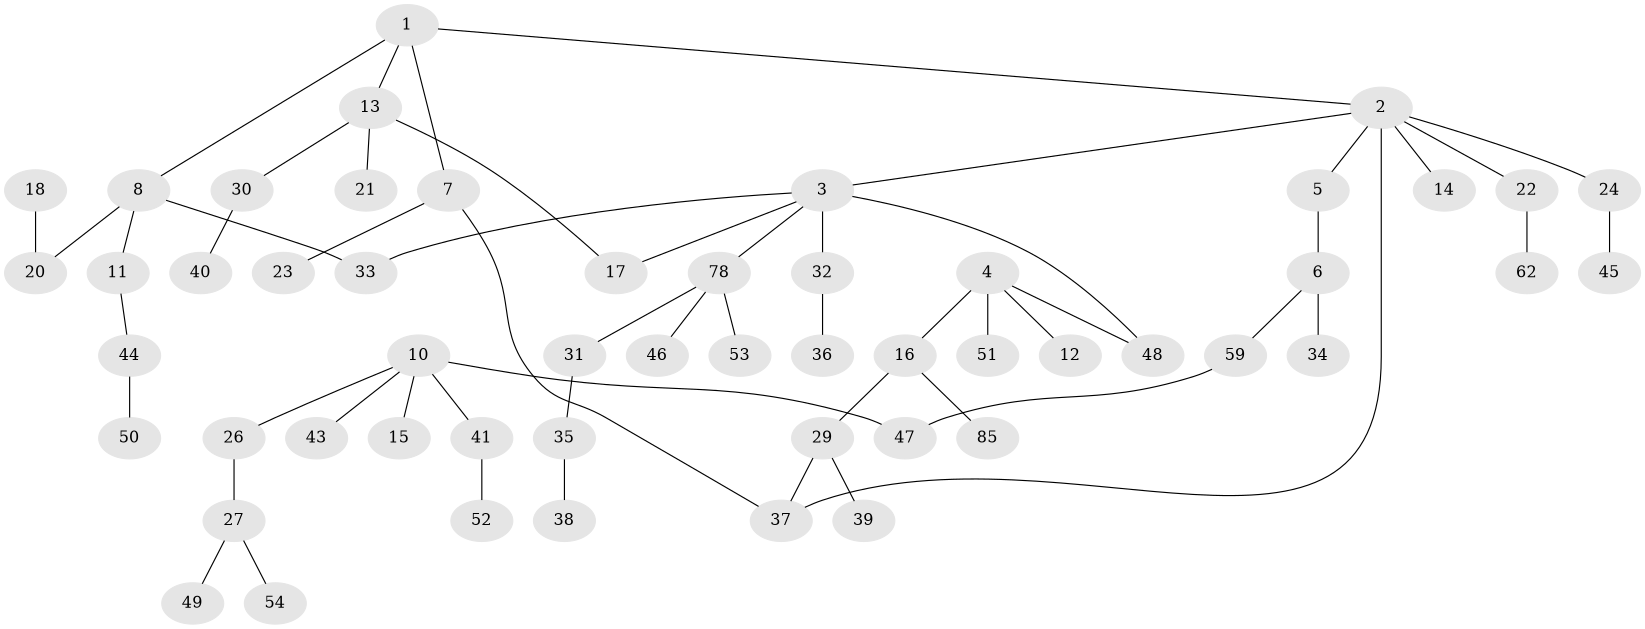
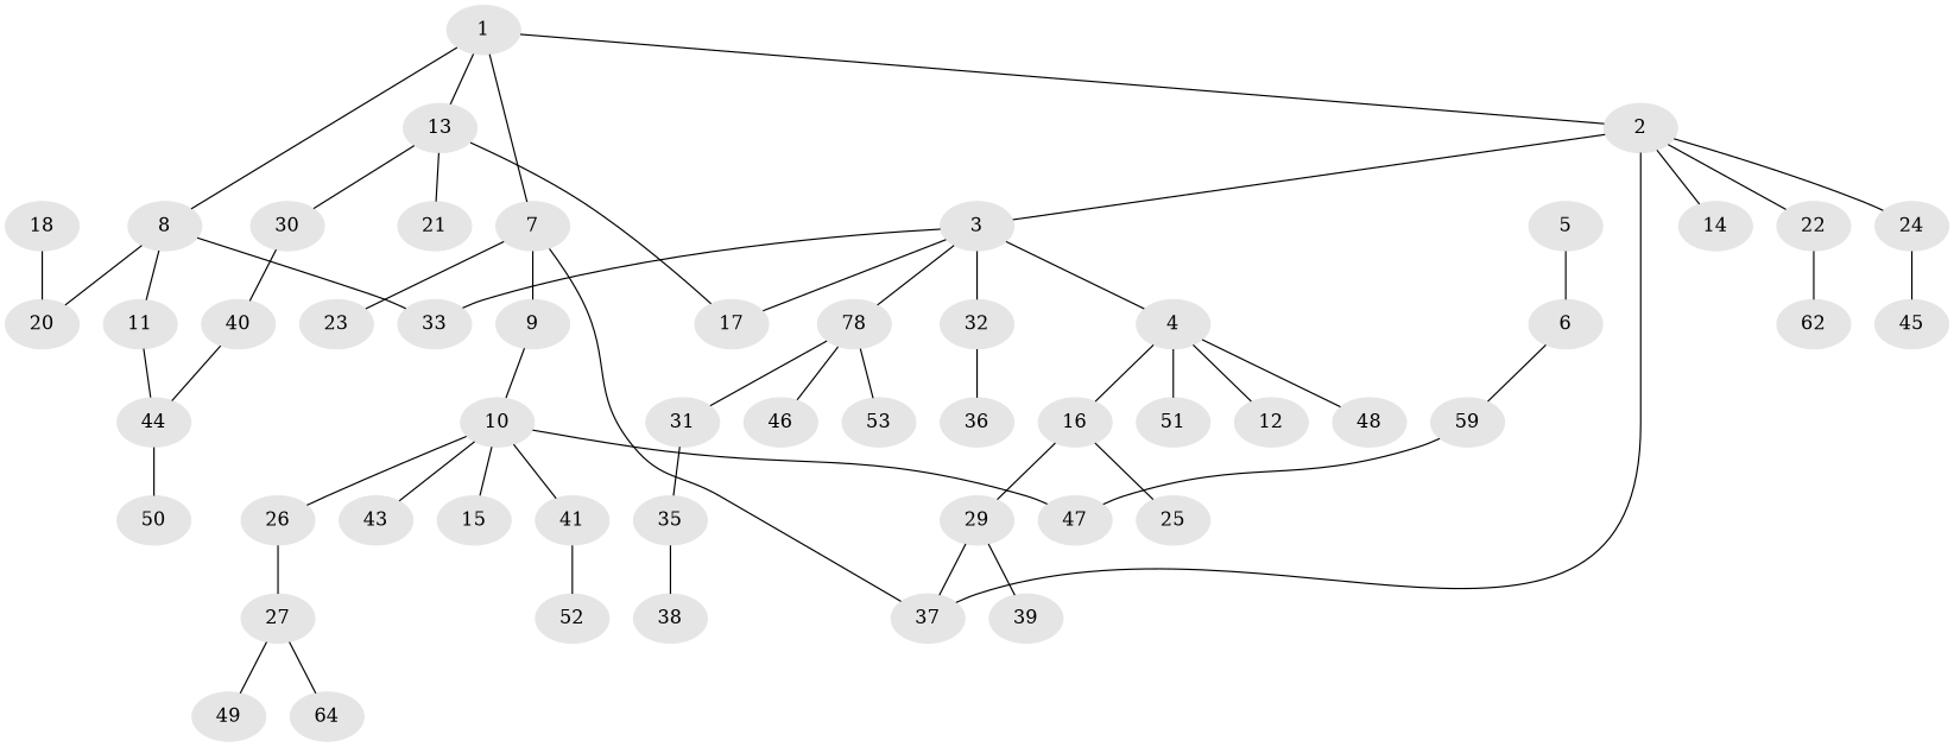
  graph {
    node [color=gray90 style=filled]
    1
    2
    7
    8
    13
    3
    5
    14
    22
    24
    37
+   9
    23
    33
    11
    20
    17
    21
    30
    4
    n21 [label=78]
    32
    6
    n24 [label=62]
    45
    12
    16
    48
    51
    31
    46
    53
    36
-   25 [label=85]
+   25
    29
    n36 [label=59]
-   34
    47
    10
    44
    18
    15
    26
    41
    43
    27
    52
    50
    40
    39
    49
-   54
+   54 [label=64]
    35
    38
    1 -- 2
    1 -- 7
    1 -- 8
    1 -- 13
    2 -- 3
-   2 -- 5
    2 -- 14
    2 -- 22
    2 -- 24
    2 -- 37
    7 -- 37
+   7 -- 9
    7 -- 23
    8 -- 33
    8 -- 11
    8 -- 20
    13 -- 17
    13 -- 21
    13 -- 30
    3 -- 33
    3 -- 17
-   3 -- 48
+   3 -- 4
    3 -- n21
    3 -- 32
    5 -- 6
    22 -- n24
    24 -- 45
+   9 -- 10
    11 -- 44
    30 -- 40
    4 -- 12
    4 -- 16
    4 -- 48
    4 -- 51
    n21 -- 31
    n21 -- 46
    n21 -- 53
    32 -- 36
    6 -- n36
-   6 -- 34
    16 -- 25
    16 -- 29
    31 -- 35
    29 -- 37
    29 -- 39
    n36 -- 47
    10 -- 47
    10 -- 15
    10 -- 26
    10 -- 41
    10 -- 43
    44 -- 50
    18 -- 20
    26 -- 27
    41 -- 52
    27 -- 49
    27 -- 54
+   40 -- 44
    35 -- 38
  }
